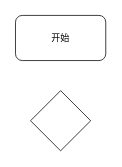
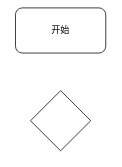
  <mxCell id="0" />
  <mxCell id="1" parent="0" />
- <mxCell id="2" value="开始" style="rounded=1;whiteSpace=wrap;html=1;" vertex="1" parent="1"><mxGeometry x="20" y="20" width="120" height="60" as="geometry" /></mxCell>
+ <mxCell id="2" value="开始" style="rounded=1;whiteSpace=wrap;html=1;" vertex="1" parent="1"><mxGeometry x="20" y="10" width="120" height="60" as="geometry" /></mxCell>
  <mxCell id="3" value="" style="rhombus;whiteSpace=wrap;html=1;" vertex="1" parent="1"><mxGeometry x="40" y="120" width="80" height="80" as="geometry" /></mxCell>
